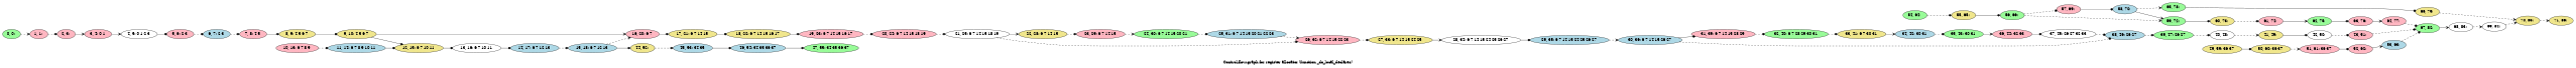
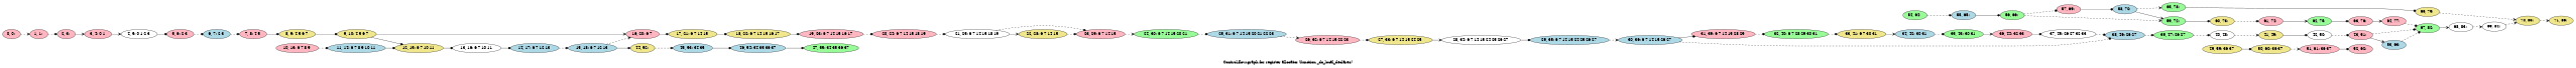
  digraph {
    label="Control-flow-graph for register allocator (function _do_local_declares)"
    rankdir=LR
    node [fillcolor=lightpink style=filled]
    edge [arrowhead=vee style=dashed]
-   n1 [fillcolor=palegreen label="0, 0: "]
+   n1 [label="0, 0: "]
    n2 [label="1, 1: "]
    n3 [label="2, 3: "]
    n4 [label="3, 4: 0 1 "]
    n5 [fillcolor=white label="4, 5: 0 1 2 3 "]
    n6 [label="5, 6: 2 3 "]
    n7 [fillcolor=lightblue label="6, 7: 2 3 "]
    n8 [label="7, 8: 4 5 "]
    n9 [fillcolor=khaki label="8, 9: 4 5 6 7 "]
    n10 [fillcolor=khaki label="9, 10: 4 5 6 7 "]
    n11 [label="16, 20: 6 7 "]
    n12 [fillcolor=khaki label="12, 15: 6 7 10 11 "]
    n13 [label="10, 13: 6 7 8 9 "]
    n14 [fillcolor=lightblue label="11, 14: 6 7 8 9 10 11 "]
    n15 [fillcolor=khaki label="17, 21: 6 7 14 15 "]
    n16 [fillcolor=white label="13, 16: 6 7 10 11 "]
    n17 [fillcolor=lightblue label="14, 17: 6 7 12 13 "]
    n18 [fillcolor=lightblue label="15, 18: 6 7 12 13 "]
    n19 [fillcolor=khaki label="44, 52: "]
    n20 [fillcolor=lightblue label="45, 53: 34 35 "]
    n21 [fillcolor=khaki label="18, 22: 6 7 14 15 16 17 "]
    n22 [label="19, 23: 6 7 14 15 16 17 "]
    n23 [label="20, 24: 6 7 14 15 18 19 "]
    n24 [fillcolor=white label="21, 25: 6 7 14 15 18 19 "]
    n25 [fillcolor=khaki label="22, 28: 6 7 14 15 "]
    n26 [label="23, 29: 6 7 14 15 "]
    n27 [fillcolor=palegreen label="24, 30: 6 7 14 15 20 21 "]
    n28 [fillcolor=lightblue label="25, 31: 6 7 14 15 20 21 22 23 "]
    n29 [label="26, 32: 6 7 14 15 22 23 "]
    n30 [fillcolor=khaki label="27, 33: 6 7 14 15 24 25 "]
    n31 [fillcolor=white label="28, 34: 6 7 14 15 24 25 26 27 "]
    n32 [fillcolor=lightblue label="29, 35: 6 7 14 15 24 25 26 27 "]
    n33 [fillcolor=lightblue label="30, 36: 6 7 14 15 26 27 "]
    n34 [label="31, 39: 6 7 14 15 28 29 "]
    n35 [fillcolor=lightblue label="38, 46: 26 27 "]
    n36 [fillcolor=palegreen label="32, 40: 6 7 28 29 30 31 "]
    n37 [fillcolor=palegreen label="39, 47: 26 27 "]
    n38 [fillcolor=khaki label="33, 41: 6 7 30 31 "]
    n39 [fillcolor=lightblue label="34, 42: 30 31 "]
    n40 [fillcolor=palegreen label="35, 43: 30 31 "]
    n41 [label="36, 44: 32 33 "]
    n42 [fillcolor=white label="37, 45: 26 27 32 33 "]
    n43 [fillcolor=white label="40, 48: "]
    n44 [fillcolor=khaki label="41, 49: "]
    n45 [fillcolor=white label="42, 50: "]
    n46 [label="43, 51: "]
    n47 [fillcolor=palegreen label="67, 82: "]
    n48 [fillcolor=white label="68, 83: "]
    n49 [fillcolor=lightblue label="46, 54: 34 35 36 37 "]
    n50 [fillcolor=palegreen label="47, 55: 34 35 36 37 "]
    n51 [fillcolor=khaki label="49, 59: 36 37 "]
    n52 [fillcolor=khaki label="50, 60: 36 37 "]
    n53 [fillcolor=palegreen label="54, 64: "]
-   n54 [fillcolor=khaki label="55, 65: "]
+   n54 [fillcolor=lightblue label="55, 65: "]
    n55 [label="51, 61: 36 37 "]
    n56 [label="52, 62: "]
    n57 [fillcolor=lightblue label="53, 63: "]
    n58 [fillcolor=palegreen label="56, 66: "]
    n59 [label="57, 69: "]
    n60 [fillcolor=palegreen label="59, 72: "]
    n61 [fillcolor=lightblue label="58, 70: "]
    n62 [fillcolor=khaki label="60, 73: "]
    n63 [fillcolor=palegreen label="65, 78: "]
    n64 [fillcolor=khaki label="66, 79: "]
    n65 [label="61, 74: "]
    n66 [fillcolor=palegreen label="62, 75: "]
    n67 [label="63, 76: "]
    n68 [label="64, 77: "]
    n69 [fillcolor=khaki label="70, 85: "]
    n70 [fillcolor=khaki label="71, 86: "]
    n71 [fillcolor=white label="69, 84: "]
    n1 -> n2
    n2 -> n3 [arrowhead=diamond]
    n3 -> n4 [style=solid]
    n4 -> n5 [style=solid]
    n5 -> n6 [arrowhead=dot style=solid]
    n6 -> n7 [arrowhead=dot]
    n7 -> n8 [arrowhead=diamond]
    n8 -> n9 [arrowhead=diamond style=solid]
    n9 -> n10 [arrowhead=dot style=solid]
    n10 -> n11 [style=solid]
    n10 -> n12 [arrowhead=diamond style=solid]
    n11 -> n15 [arrowhead=diamond style=solid]
    n12 -> n16 [arrowhead=dot style=solid]
    n13 -> n14 [arrowhead=dot]
    n14 -> n12 [arrowhead=dot style=solid]
    n15 -> n21 [arrowhead=dot style=solid]
    n16 -> n17 [arrowhead=dot style=solid]
    n17 -> n18 [arrowhead=diamond]
    n18 -> n11
    n18 -> n19 [arrowhead=diamond style=solid]
    n19 -> n20 [arrowhead=diamond]
    n20 -> n49 [arrowhead=dot style=solid]
    n21 -> n22 [arrowhead=diamond style=solid]
    n22 -> n23 [arrowhead=dot]
    n23 -> n24 [arrowhead=diamond]
    n24 -> n25 [style=solid]
-   n24 -> n29 [arrowhead=diamond]
+   n24 -> n26 [arrowhead=diamond]
    n25 -> n26 [arrowhead=diamond]
    n26 -> n27
    n27 -> n28 [arrowhead=dot]
    n28 -> n29
    n29 -> n30 [arrowhead=diamond]
    n30 -> n31 [style=solid]
    n31 -> n32 [arrowhead=dot style=solid]
    n32 -> n33
    n33 -> n34 [arrowhead=diamond style=solid]
    n33 -> n35 [arrowhead=dot]
    n34 -> n36 [arrowhead=dot]
    n35 -> n37 [arrowhead=diamond]
    n36 -> n38 [arrowhead=diamond]
    n37 -> n43 [arrowhead=diamond]
    n38 -> n39 [style=solid]
    n39 -> n40 [arrowhead=dot]
    n40 -> n41 [style=solid]
    n41 -> n42 [arrowhead=dot style=solid]
    n42 -> n35 [arrowhead=dot]
    n43 -> n44
    n44 -> n45 [arrowhead=diamond style=solid]
    n45 -> n46 [arrowhead=dot]
    n46 -> n47 [arrowhead=diamond]
    n47 -> n48 [style=solid]
    n48 -> n71
    n49 -> n50 [arrowhead=diamond style=solid]
    n51 -> n52 [arrowhead=dot style=solid]
    n52 -> n55
    n53 -> n54 [arrowhead=diamond]
    n54 -> n58 [arrowhead=diamond style=solid]
    n55 -> n56 [arrowhead=dot style=solid]
-   n56 -> n57 [style=solid]
+   n46 -> n57 [style=solid]
    n57 -> n47 [arrowhead=dot]
    n58 -> n59 [arrowhead=dot]
    n58 -> n60
    n59 -> n61 [arrowhead=dot style=solid]
    n60 -> n62 [arrowhead=diamond style=solid]
    n61 -> n60 [style=solid]
    n61 -> n63
    n62 -> n65 [arrowhead=diamond]
    n63 -> n64 [arrowhead=dot style=solid]
    n64 -> n69
    n65 -> n66 [style=solid]
    n66 -> n67 [arrowhead=diamond style=solid]
    n67 -> n68 [style=solid]
    n68 -> n47 [arrowhead=dot]
    n69 -> n70
    n71 -> n69
  }
